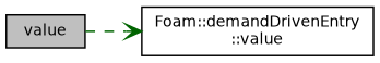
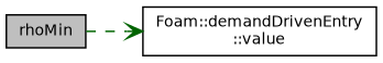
  digraph {
    rankdir=LR
    node [color=black fontname=Helvetica fontsize=10 shape=record]
-   n1 [fillcolor=grey75 fontcolor=black height=0.2 label=value style=filled width=0.4]
+   n1 [fillcolor=grey75 fontcolor=black height=0.2 label=rhoMin style=filled width=0.4]
    n2 [height=0.2 label="Foam::demandDrivenEntry\l::value" width=0.4]
    n1 -> n2 [color=darkgreen fontname=Helvetica fontsize=10 labelfontname=Helvetica labelfontsize=10 style=dashed arrowhead=vee]
  }
